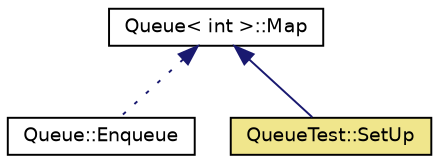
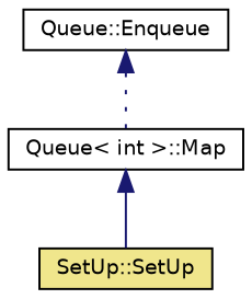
  digraph {
    rankdir=TB
    node [color=black fillcolor=white fontname=Helvetica fontsize=10 shape=record style=filled]
    edge [color=midnightblue dir=back fontname=Helvetica fontsize=10 labelfontname=Helvetica labelfontsize=10]
    n1 [fontcolor=black height=0.2 label="Queue::Enqueue" width=0.4]
    n2 [height=0.2 label="Queue\< int \>::Map" width=0.4]
-   n3 [fillcolor=khaki height=0.2 label="QueueTest::SetUp" width=0.4]
-   n2 -> n1 [style=dotted]
+   n3 [fillcolor=khaki height=0.2 label="SetUp::SetUp" width=0.4]
+   n1 -> n2 [style=dotted]
    n2 -> n3 [style=solid]
  }
